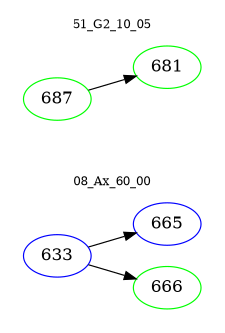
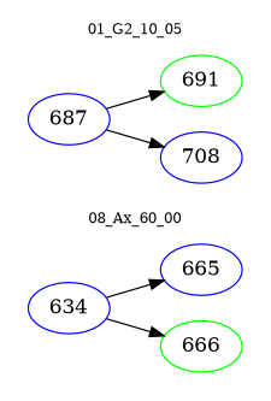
  digraph {
    rankdir=LR
    node [color=blue]
    edge [color=black]
-   n1 [label=633]
+   n1 [label=634]
    n2 [color=green label=666]
    n3 [label=665]
-   n4 [color=green label=687]
-   n6 [color=green label=681]
+   n4 [label=687]
+   n5 [label=708]
+   n6 [color=green label=691]
    subgraph cluster_1 {
      color=white
      fontsize=10
      label="08_Ax_60_00"
      n1
      n2
      n3
    }
    subgraph cluster_2 {
      color=white
      fontsize=10
-     label="51_G2_10_05"
+     label="01_G2_10_05"
      n4
+     n5
      n6
    }
    n1 -> n2
    n1 -> n3
+   n4 -> n5
    n4 -> n6
  }
